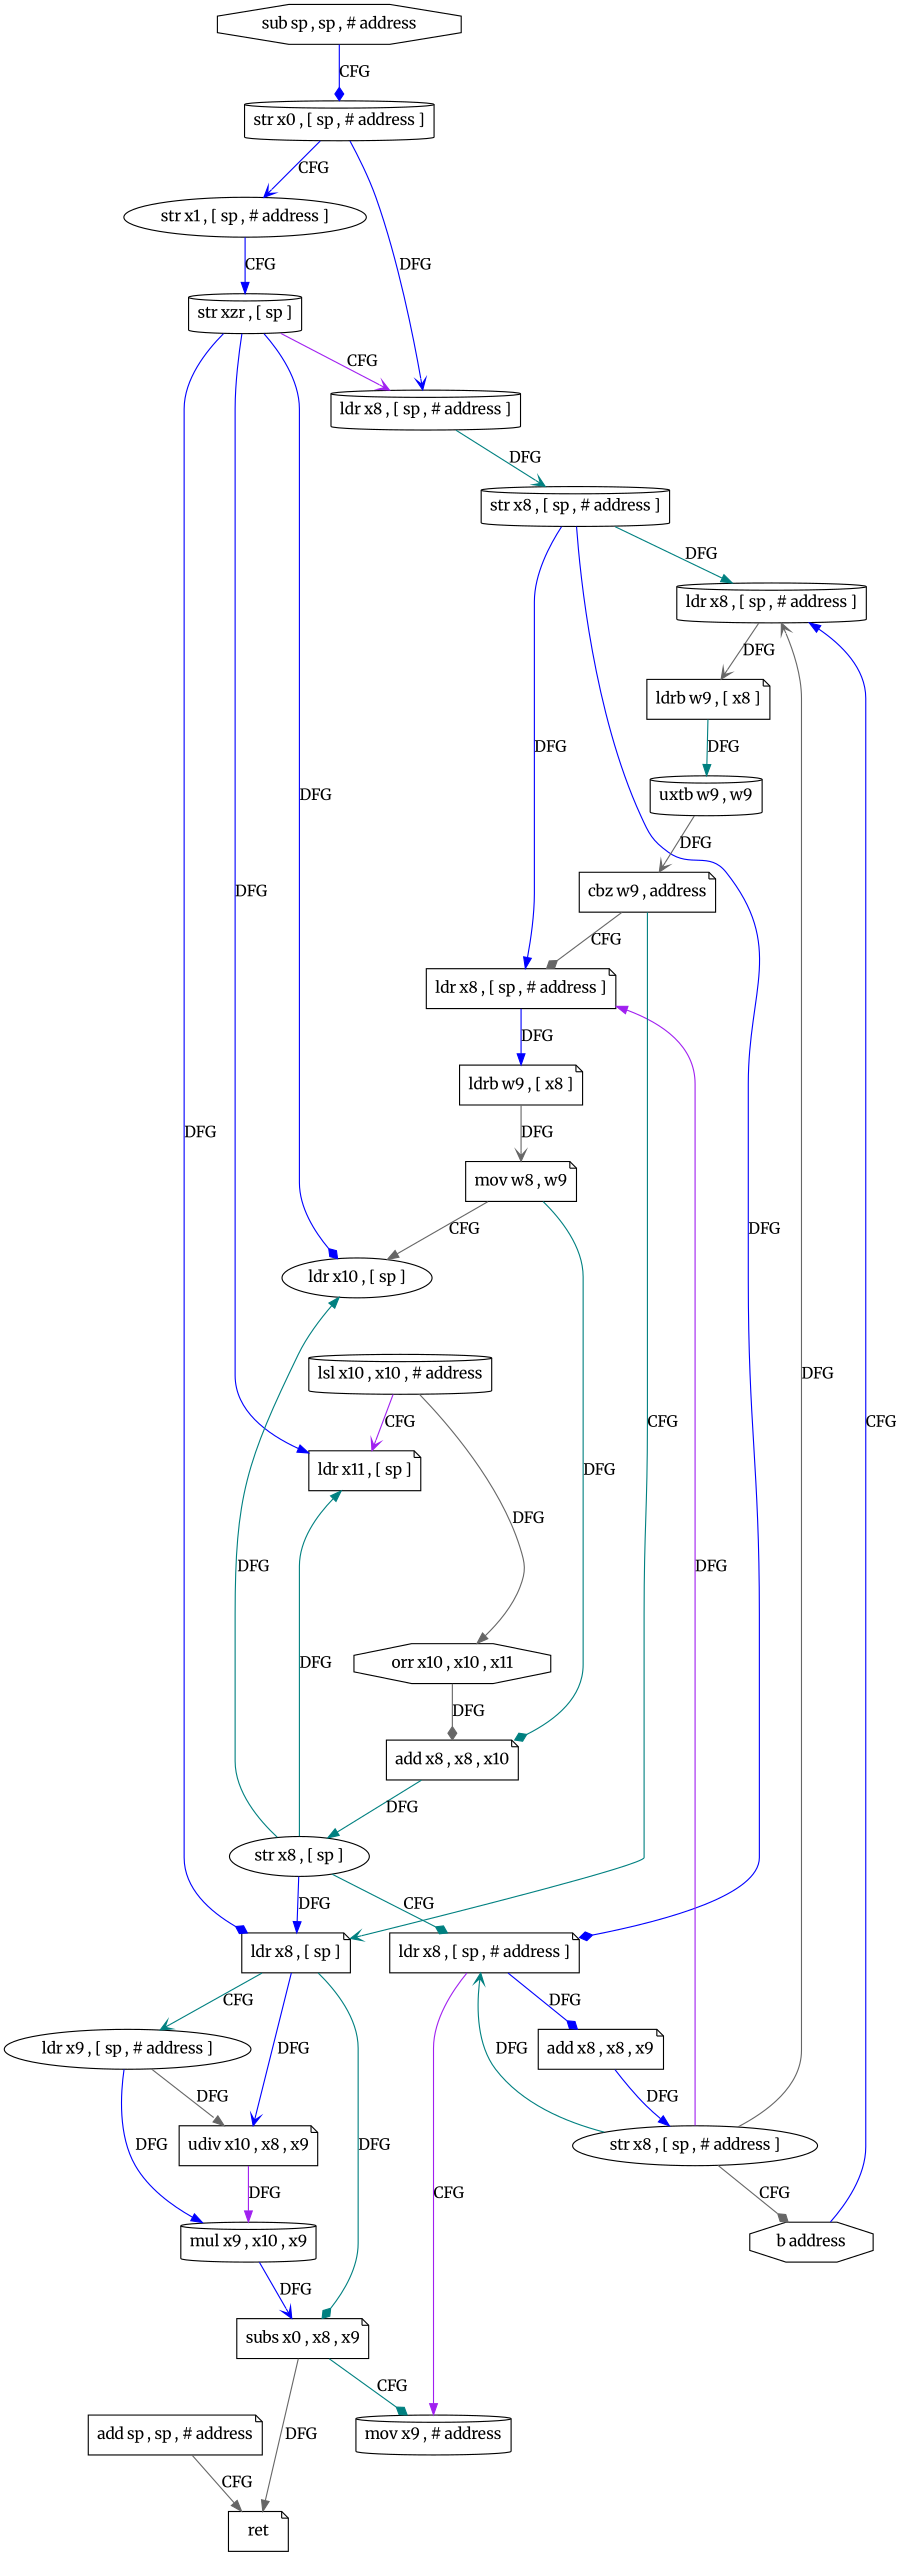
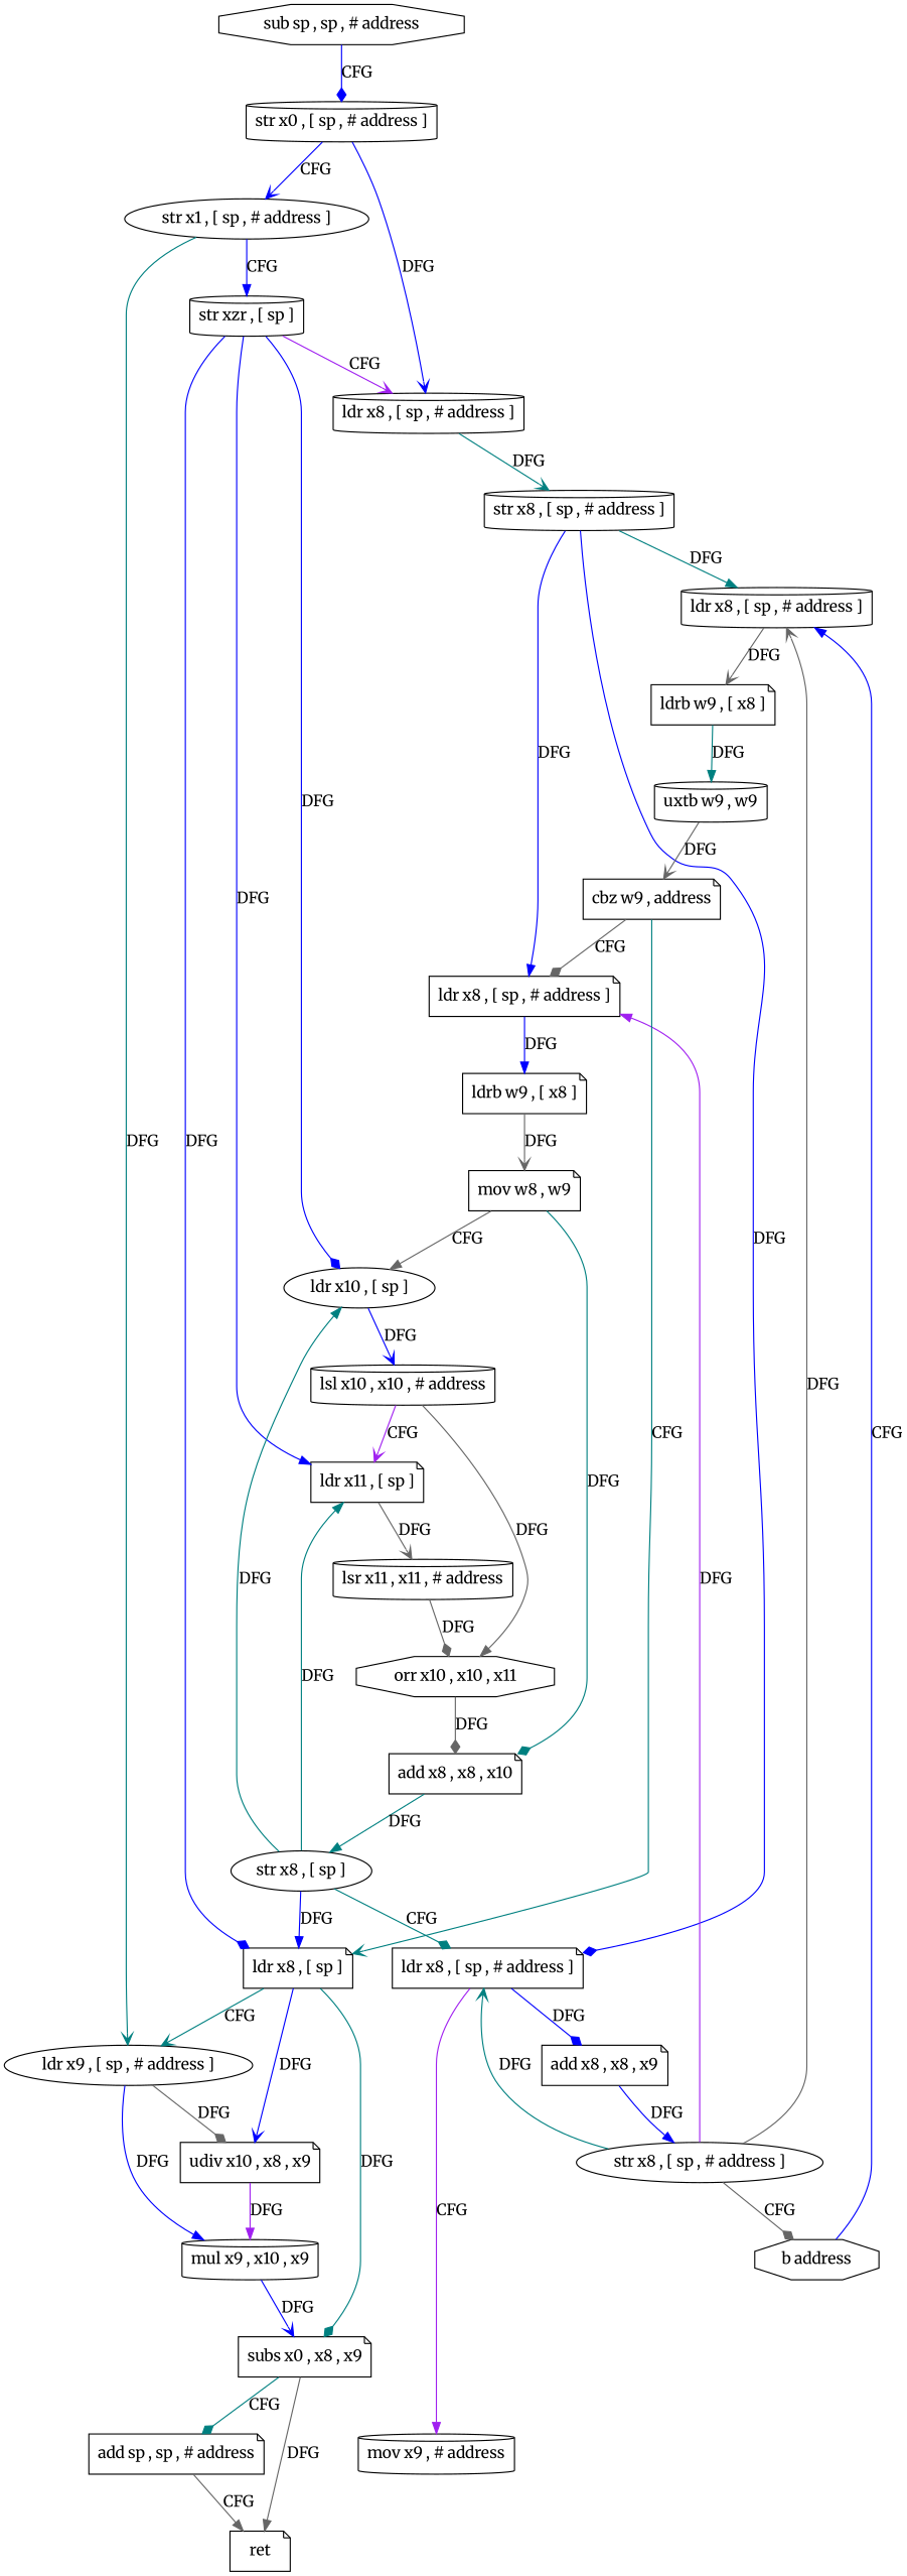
  digraph {
    fontname=Merriweather
    node [fontname=Merriweather shape=note]
    edge [arrowhead=normal color=blue fontname=Merriweather]
    n1 [label="sub sp , sp , # address" shape=octagon]
    n2 [label="str x0 , [ sp , # address ]" shape=cylinder]
    n3 [label="str x1 , [ sp , # address ]" shape=ellipse]
    n4 [label="ldr x8 , [ sp , # address ]" shape=cylinder]
    n5 [label="str xzr , [ sp ]" shape=cylinder]
    n6 [label="ldr x9 , [ sp , # address ]" shape=ellipse]
    n7 [label="str x8 , [ sp , # address ]" shape=cylinder]
    n8 [label="ldr x8 , [ sp ]"]
    n9 [label="ldr x10 , [ sp ]" shape=ellipse]
    n10 [label="ldr x11 , [ sp ]"]
    n11 [label="udiv x10 , x8 , x9"]
    n12 [label="mul x9 , x10 , x9" shape=cylinder]
    n13 [label="subs x0 , x8 , x9"]
    n14 [label="lsl x10 , x10 , # address" shape=cylinder]
+   n15 [label="lsr x11 , x11 , # address" shape=cylinder]
    n16 [label="ldr x8 , [ sp , # address ]" shape=cylinder]
    n17 [label="ldr x8 , [ sp , # address ]"]
    n18 [label="ldr x8 , [ sp , # address ]"]
    n19 [label="ldrb w9 , [ x8 ]"]
    n20 [label="ldrb w9 , [ x8 ]"]
    n21 [label="mov x9 , # address" shape=cylinder]
    n22 [label="add x8 , x8 , x9"]
    n23 [label="uxtb w9 , w9" shape=cylinder]
    n24 [label="add sp , sp , # address"]
    n25 [label=ret]
    n26 [label="mov w8 , w9"]
    n27 [label="add x8 , x8 , x10"]
    n28 [label="str x8 , [ sp ]" shape=ellipse]
    n29 [label="orr x10 , x10 , x11" shape=octagon]
    n30 [label="str x8 , [ sp , # address ]" shape=ellipse]
    n31 [label="b address" shape=octagon]
    n32 [label="cbz w9 , address"]
    n1 -> n2 [arrowhead=diamond label=CFG]
    n2 -> n3 [arrowhead=vee label=CFG]
    n2 -> n4 [arrowhead=vee label=DFG]
    n3 -> n5 [label=CFG]
+   n3 -> n6 [arrowhead=vee color=teal label=DFG]
    n4 -> n7 [arrowhead=vee color=teal label=DFG]
    n5 -> n4 [arrowhead=vee color=purple label=CFG]
    n5 -> n8 [arrowhead=diamond label=DFG]
    n5 -> n9 [arrowhead=diamond label=DFG]
    n5 -> n10 [label=DFG]
-   n6 -> n11 [color=gray40 label=DFG]
+   n6 -> n11 [arrowhead=diamond color=gray40 label=DFG]
    n6 -> n12 [label=DFG]
    n7 -> n16 [color=teal label=DFG]
    n7 -> n17 [label=DFG]
    n7 -> n18 [arrowhead=diamond label=DFG]
    n8 -> n6 [arrowhead=vee color=teal label=CFG]
    n8 -> n11 [arrowhead=vee label=DFG]
    n8 -> n13 [arrowhead=diamond color=teal label=DFG]
+   n9 -> n14 [arrowhead=vee label=DFG]
+   n10 -> n15 [arrowhead=vee color=gray40 label=DFG]
    n11 -> n12 [color=purple label=DFG]
    n12 -> n13 [arrowhead=vee label=DFG]
-   n13 -> n21 [arrowhead=diamond color=teal label=CFG]
+   n13 -> n24 [arrowhead=diamond color=teal label=CFG]
    n13 -> n25 [color=gray40 label=DFG]
    n14 -> n10 [arrowhead=vee color=purple label=CFG]
    n14 -> n29 [color=gray40 label=DFG]
+   n15 -> n29 [arrowhead=diamond color=gray40 label=DFG]
    n16 -> n19 [arrowhead=vee color=gray40 label=DFG]
    n17 -> n20 [label=DFG]
    n18 -> n21 [color=purple label=CFG]
    n18 -> n22 [arrowhead=diamond label=DFG]
    n19 -> n23 [color=teal label=DFG]
    n20 -> n26 [arrowhead=vee color=gray40 label=DFG]
    n22 -> n30 [label=DFG]
    n23 -> n32 [arrowhead=vee color=gray40 label=DFG]
    n24 -> n25 [color=gray40 label=CFG]
    n26 -> n9 [color=gray40 label=CFG]
    n26 -> n27 [arrowhead=diamond color=teal label=DFG]
    n27 -> n28 [color=teal label=DFG]
    n28 -> n8 [label=DFG]
    n28 -> n9 [color=teal label=DFG]
    n28 -> n10 [color=teal label=DFG]
    n28 -> n18 [arrowhead=diamond color=teal label=CFG]
    n29 -> n27 [arrowhead=diamond color=gray40 label=DFG]
    n30 -> n16 [arrowhead=vee color=gray40 label=DFG]
    n30 -> n17 [color=purple label=DFG]
    n30 -> n18 [arrowhead=vee color=teal label=DFG]
    n30 -> n31 [arrowhead=diamond color=gray40 label=CFG]
    n31 -> n16 [label=CFG]
    n32 -> n8 [arrowhead=vee color=teal label=CFG]
    n32 -> n17 [arrowhead=diamond color=gray40 label=CFG]
  }
